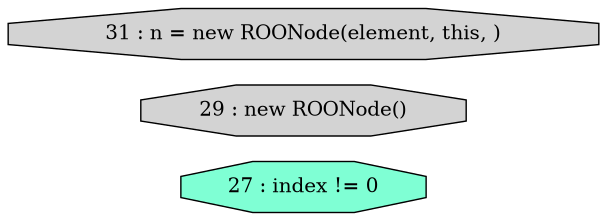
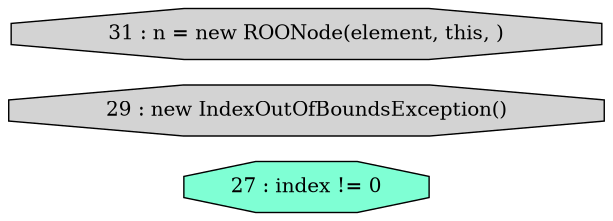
  digraph {
    rankdir=LR
    node [style=filled fillcolor=lightgrey color=black shape=octagon]
    "27 : index != 0" [fillcolor=aquamarine]
-   "29 : new IndexOutOfBoundsException()" [label="29 : new ROONode()"]
+   "29 : new IndexOutOfBoundsException()"
    "31 : n = new ROONode(element, this, )"
  }
